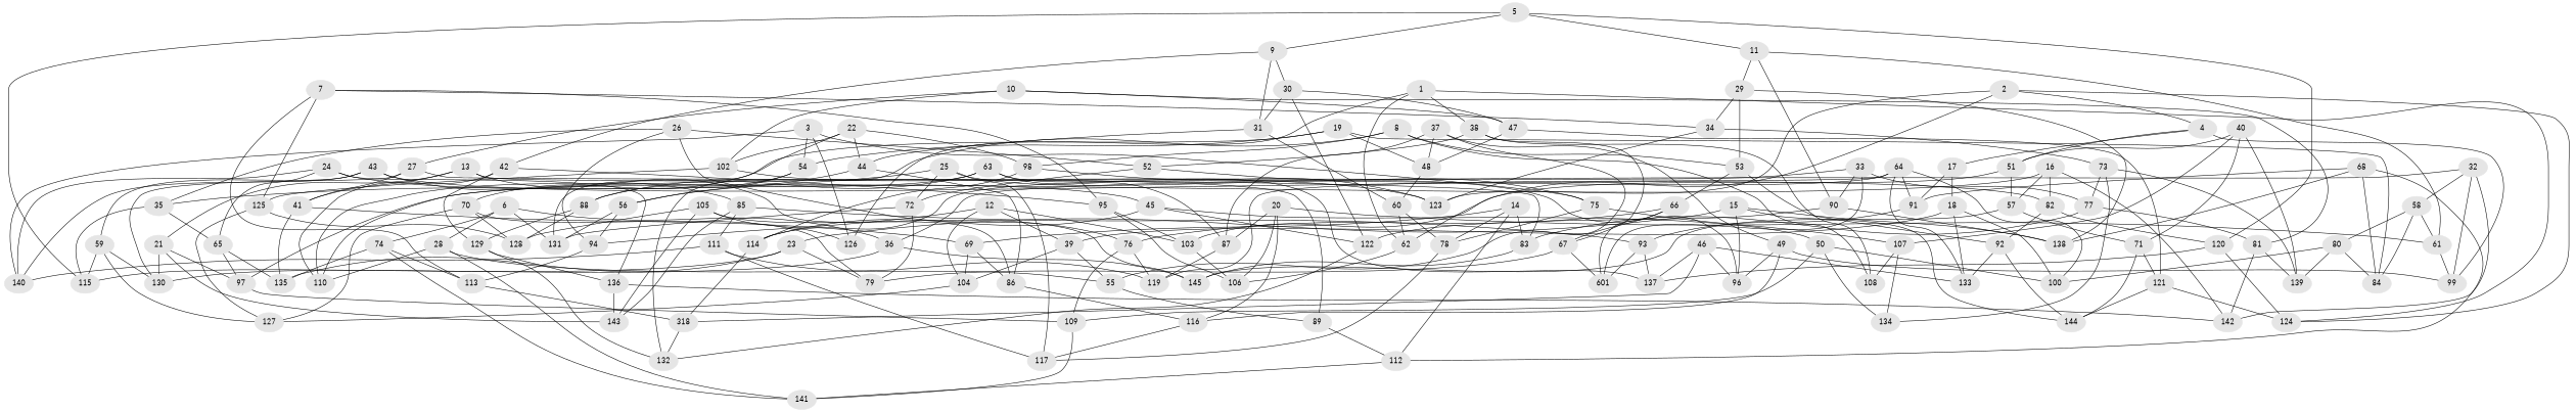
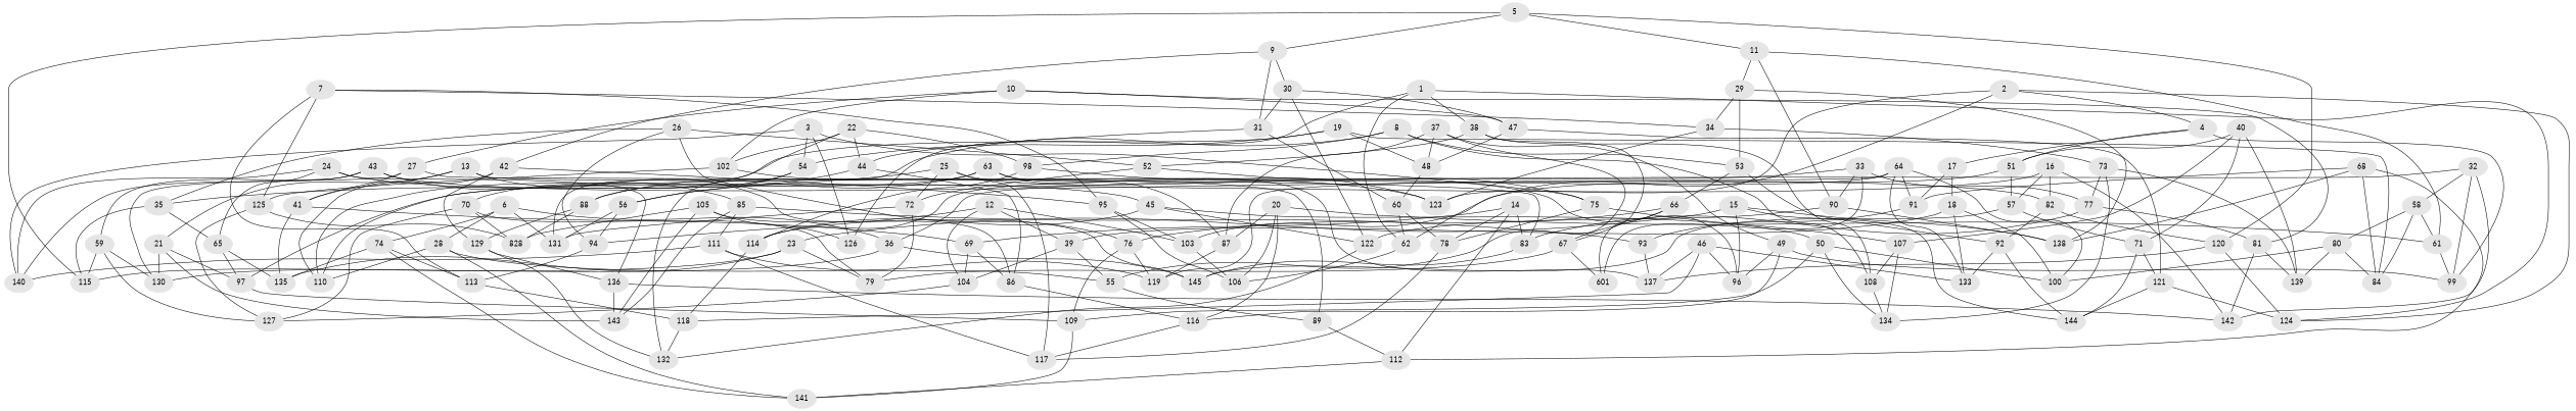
  graph {
    fontname=Lato
    node [color=gray90 fontname=Lato style=filled]
    edge [fontname=Lato]
    1
    38
    62
    124
    126
    108
    52
    67
    106
    2
    4
    123
    17
    51
    99
    3
    54
    75
    140
    56
    88
    78
    107
    18
    91
    103
    57
    5
    9
    11
    115
    120
    30
    31
    42
    29
    61
    90
    137
    6
    28
    36
    74
    131
    55
    110
    141
    130
    145
    113
    135
    7
    34
    95
    125
    73
-   118 [label=318]
+   118
    127
-   128
+   128 [label=828]
    8
    53
    98
    132
    66
    92
    114
    134
    47
    122
    44
    60
    129
    10
    27
    81
    102
    41
    83
    48
    121
    142
    139
    138
    12
    39
    94
    104
    13
    21
    86
    89
    97
    143
    69
    116
    112
    14
    117
    15
    23
    96
    144
    79
    16
    82
    71
    109
    100
    133
    93
    19
    70
    84
    20
    87
    119
    22
    24
    45
    65
    136
    50
    25
    35
    72
    26
    76
    32
    58
    80
    33
    77
    n133 [label=601]
    37
    49
    40
    43
    59
    85
    111
    46
    63
    64
    68
    105
    1 -- 38
    1 -- 62
    1 -- 124
    1 -- 126
    38 -- 108
    38 -- 52
    38 -- 67
    62 -- 106
+   108 -- 134
    52 -- 75
    52 -- 72
    67 -- 79
    67 -- n133
    2 -- 62
    2 -- 124
    2 -- 4
    2 -- 123
    4 -- 17
    4 -- 51
    4 -- 99
    17 -- 18
    17 -- 91
    51 -- 103
    51 -- 57
    3 -- 126
    3 -- 54
    3 -- 75
    3 -- 140
    54 -- 56
    54 -- 88
    75 -- 78
    75 -- 107
    56 -- 131
    56 -- 94
    88 -- 128
    88 -- 129
    78 -- 117
    107 -- 108
    107 -- 134
    18 -- 39
    18 -- 100
    18 -- 133
    91 -- 93
    103 -- 106
    57 -- 145
    57 -- 71
    5 -- 9
    5 -- 11
    5 -- 115
    5 -- 120
    9 -- 30
    9 -- 31
    9 -- 42
    11 -- 29
    11 -- 61
    11 -- 90
    120 -- 124
    120 -- 137
    30 -- 31
    30 -- 47
    30 -- 122
    31 -- 44
    31 -- 60
    42 -- 110
    42 -- 95
    42 -- 129
    29 -- 34
    29 -- 53
    29 -- 138
    61 -- 99
    90 -- 122
    90 -- 138
    6 -- 28
    6 -- 36
    6 -- 74
    6 -- 131
    28 -- 55
    28 -- 110
    28 -- 141
    36 -- 130
    36 -- 145
    74 -- 141
    74 -- 113
    74 -- 135
    55 -- 89
    113 -- 118
    7 -- 113
    7 -- 34
    7 -- 95
    7 -- 125
    34 -- 123
    34 -- 73
    95 -- 106
    95 -- 103
    125 -- 127
    125 -- 128
    73 -- 134
    73 -- 139
    73 -- 77
    118 -- 132
    8 -- 108
    8 -- 53
    8 -- 98
    8 -- 132
    53 -- 66
    53 -- 92
    98 -- 123
    98 -- 114
    66 -- 67
    66 -- 76
    66 -- n133
    92 -- 144
    92 -- 133
    114 -- 118
    47 -- 48
    47 -- 121
    122 -- 132
    44 -- 56
    44 -- 86
    60 -- 62
    60 -- 78
    129 -- 132
    129 -- 136
    10 -- 47
    10 -- 27
    10 -- 81
    10 -- 102
    27 -- 130
    27 -- 41
    27 -- 83
    81 -- 142
    81 -- 139
    102 -- 123
    102 -- 125
    41 -- 135
    41 -- 69
    83 -- 145
    48 -- 60
    121 -- 124
    121 -- 144
    12 -- 103
    12 -- 39
    12 -- 94
    12 -- 104
    39 -- 55
    39 -- 104
    94 -- 113
    104 -- 127
    13 -- 41
    13 -- 21
    13 -- 86
    13 -- 89
    21 -- 130
    21 -- 97
    21 -- 143
    86 -- 116
    89 -- 112
    97 -- 109
    69 -- 104
    69 -- 86
    116 -- 117
    112 -- 141
    14 -- 78
    14 -- 83
    14 -- 69
    14 -- 112
    15 -- 138
    15 -- 23
    15 -- 96
    15 -- 144
    23 -- 115
    23 -- 135
    23 -- 79
    16 -- 57
    16 -- 142
    16 -- 97
    16 -- 82
    82 -- 120
    82 -- 92
    71 -- 121
    71 -- 144
    109 -- 141
    93 -- 137
-   93 -- n133
    19 -- 54
    19 -- 48
    19 -- 70
    19 -- 84
    70 -- 127
    70 -- 128
    70 -- 79
    20 -- 106
    20 -- 61
    20 -- 116
    20 -- 87
    87 -- 119
    22 -- 131
    22 -- 98
    22 -- 44
    22 -- 102
    24 -- 140
    24 -- 45
    24 -- 65
    24 -- 136
    45 -- 114
    45 -- 122
    45 -- 50
    65 -- 135
    65 -- 97
    136 -- 142
    136 -- 143
    50 -- 134
    50 -- 109
    50 -- 100
    25 -- 117
    25 -- 96
    25 -- 35
    25 -- 72
    35 -- 115
    35 -- 65
    72 -- 131
    72 -- 79
    26 -- 52
    26 -- 94
    26 -- 35
    26 -- 76
    76 -- 109
    76 -- 119
    32 -- 99
    32 -- 36
    32 -- 142
    32 -- 58
    58 -- 61
    58 -- 84
    58 -- 80
    80 -- 139
    80 -- 100
    80 -- 84
    33 -- 90
    33 -- 110
    33 -- 77
    33 -- n133
    77 -- 81
    77 -- 83
    37 -- 55
    37 -- 48
    37 -- 87
    37 -- 49
    49 -- 99
    49 -- 116
    49 -- 96
    40 -- 51
    40 -- 107
    40 -- 139
    40 -- 71
    43 -- 140
    43 -- 82
    43 -- 59
    43 -- 85
    59 -- 115
    59 -- 130
    59 -- 127
    85 -- 143
    85 -- 93
    85 -- 111
    111 -- 140
    111 -- 117
    111 -- 119
    46 -- 137
    46 -- 118
    46 -- 96
    46 -- 133
    63 -- 88
    63 -- 137
    63 -- 110
    63 -- 87
    64 -- 91
    64 -- 114
    64 -- 100
    64 -- 133
    64 -- 119
    68 -- 91
    68 -- 138
    68 -- 112
    68 -- 84
    105 -- 126
    105 -- 145
    105 -- 128
    105 -- 143
  }
